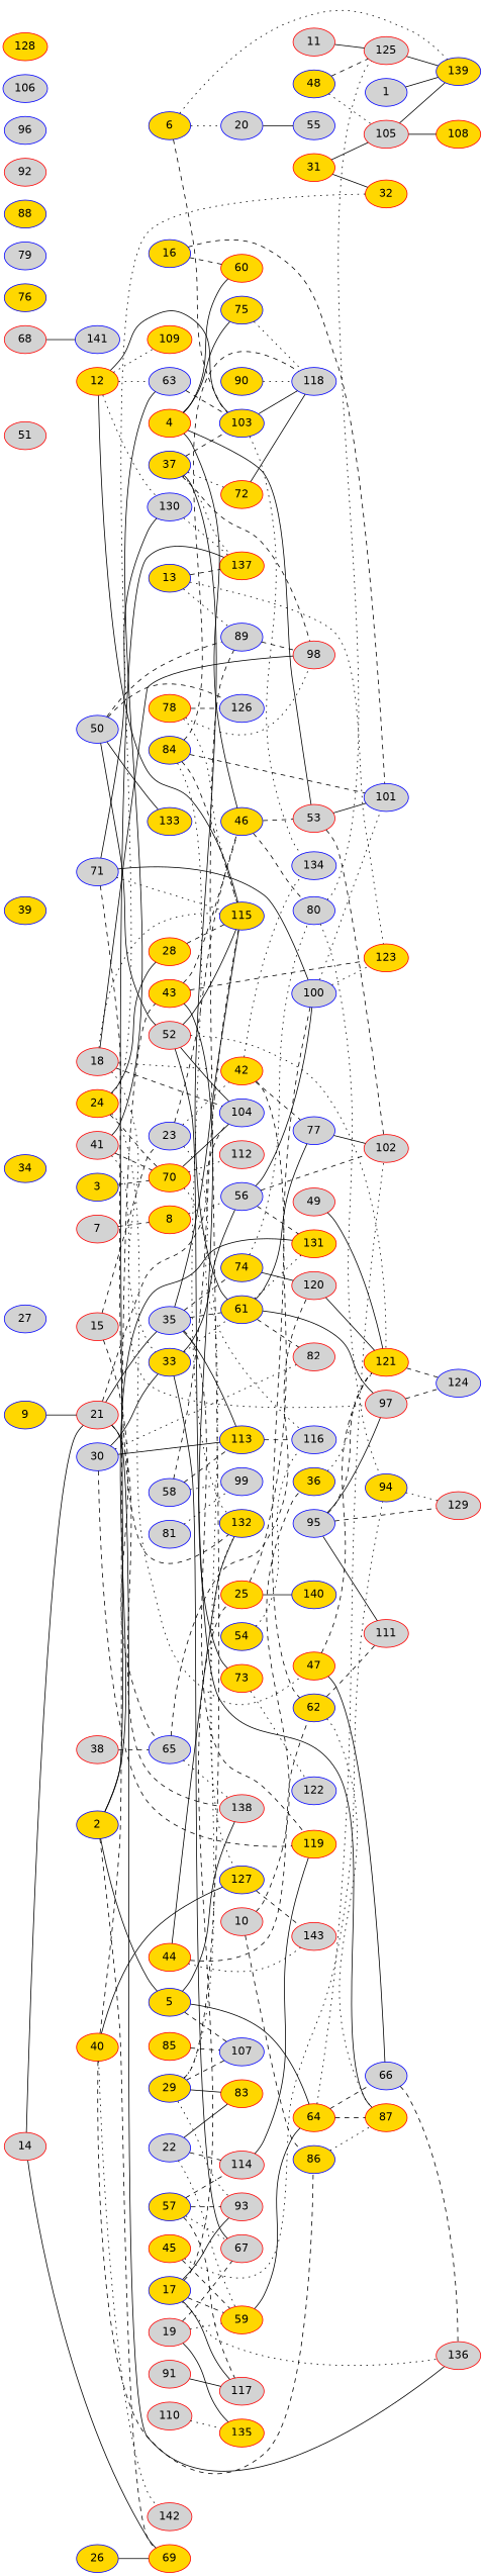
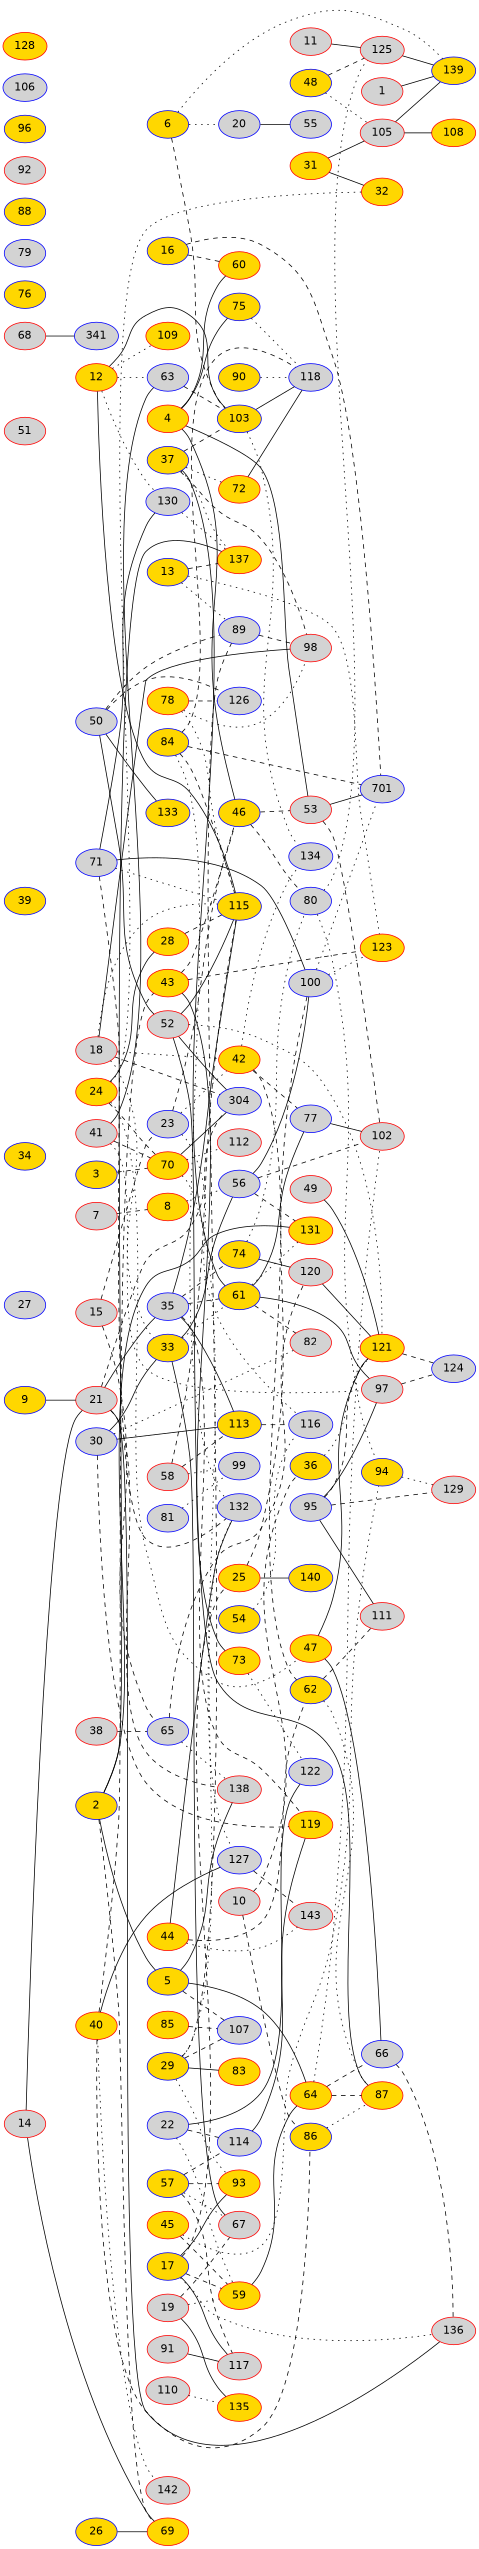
  graph {
    fontname="DejaVu Sans"
    rankdir=LR
    node [color=blue fillcolor=lightgrey fontname="DejaVu Sans" style=filled]
    edge [fontname="DejaVu Sans" style=dashed]
    139 [fillcolor=gold]
-   1
+   1 [color=red]
    2 [fillcolor=gold]
    5 [fillcolor=gold]
    69 [color=red fillcolor=gold]
    131 [color=red fillcolor=gold]
    137 [color=red fillcolor=gold]
    64 [color=red fillcolor=gold]
    107
    138 [color=red]
    3 [fillcolor=gold]
    70 [color=red fillcolor=gold]
-   104
-   127 [fillcolor=gold]
+   104 [label=304]
+   127
    112 [color=red]
    4 [color=red fillcolor=gold]
    46 [fillcolor=gold]
    53 [color=red]
    60 [color=red fillcolor=gold]
    75 [fillcolor=gold]
    80
-   101
+   101 [label=701]
    102 [color=red]
    118
    66
    87 [color=red fillcolor=gold]
    6 [fillcolor=gold]
    20
    103 [fillcolor=gold]
    55
    134
    8 [color=red fillcolor=gold]
    7 [color=red]
    56
    100
    9 [fillcolor=gold]
    21 [color=red]
    136 [color=red]
    35
    36 [fillcolor=gold]
    10 [color=red]
    86 [fillcolor=gold]
    121 [color=red fillcolor=gold]
    11 [color=red]
    125 [color=red]
    12 [color=red fillcolor=gold]
    63
    109 [color=red fillcolor=gold]
    115 [fillcolor=gold]
    130
    13 [fillcolor=gold]
    89
    123 [color=red fillcolor=gold]
    98 [color=red]
    14 [color=red]
    23
    15 [color=red]
    65
    42 [color=red fillcolor=gold]
    116
    120 [color=red]
    95
    97 [color=red]
    111 [color=red]
    129 [color=red]
    16 [fillcolor=gold]
    17 [fillcolor=gold]
    25 [color=red fillcolor=gold]
    59 [color=red fillcolor=gold]
-   93 [color=red]
+   93 [color=red fillcolor=gold]
    117 [color=red]
    140 [fillcolor=gold]
    18 [color=red]
    33 [fillcolor=gold]
    67 [color=red]
    61 [fillcolor=gold]
    62 [fillcolor=gold]
    77
    19 [color=red]
    135 [color=red fillcolor=gold]
    113 [fillcolor=gold]
    119 [color=red fillcolor=gold]
    74 [fillcolor=gold]
    22
-   114 [color=red]
+   114
    122
    24 [color=red fillcolor=gold]
    28 [color=red fillcolor=gold]
    32 [color=red fillcolor=gold]
    47 [color=red fillcolor=gold]
    26 [fillcolor=gold]
    27
    29 [fillcolor=gold]
    83 [color=red fillcolor=gold]
-   132 [fillcolor=gold]
+   132
    30
    82 [color=red]
    31 [color=red fillcolor=gold]
    105 [color=red]
    108 [color=red fillcolor=gold]
    34 [fillcolor=gold]
    124
    37 [fillcolor=gold]
    72 [color=red fillcolor=gold]
    38 [color=red]
    39 [fillcolor=gold]
    40 [color=red fillcolor=gold]
    43 [color=red fillcolor=gold]
    142 [color=red]
    73 [color=red fillcolor=gold]
    143 [color=red]
    41 [color=red]
    44 [color=red fillcolor=gold]
    45 [color=red fillcolor=gold]
    94 [fillcolor=gold]
    48 [fillcolor=gold]
    49 [color=red]
    50
    52 [color=red]
    126
    133 [fillcolor=gold]
    51 [color=red]
    54 [fillcolor=gold]
    57 [fillcolor=gold]
-   58
+   58 [color=red]
    99
-   141
+   141 [label=341]
    68 [color=red]
    71
    76 [fillcolor=gold]
    78 [color=red fillcolor=gold]
    79
    81
    84 [fillcolor=gold]
    85 [color=red fillcolor=gold]
    88 [fillcolor=gold]
    90 [fillcolor=gold]
    91 [color=red]
    92 [color=red]
-   96
+   96 [fillcolor=gold]
    106
    110 [color=red]
    128 [color=red fillcolor=gold]
    1 -- 139 [style=solid]
    2 -- 5 [style=solid]
    2 -- 69
    2 -- 131 [style=solid]
    2 -- 137 [style=solid]
    5 -- 64 [style=solid]
    5 -- 107
    5 -- 138 [style=solid]
    64 -- 102 [style=dotted]
    64 -- 66
    64 -- 87
    3 -- 70
    70 -- 104 [style=solid]
    70 -- 127 [style=dotted]
    70 -- 112 [style=dotted]
    127 -- 143
    4 -- 46 [style=solid]
    4 -- 53 [style=solid]
    4 -- 60 [style=solid]
    4 -- 75 [style=solid]
    46 -- 53
    46 -- 80
    53 -- 101 [style=solid]
    53 -- 102
    75 -- 118 [style=dotted]
    80 -- 125 [style=dotted]
    80 -- 94 [style=dotted]
    66 -- 136
    6 -- 139 [style=dotted]
    6 -- 20 [style=dotted]
    6 -- 103
    20 -- 55 [style=solid]
    103 -- 118 [style=solid]
    103 -- 134 [style=dotted]
    8 -- 56 [style=dotted]
    7 -- 8
    56 -- 131
    56 -- 102
    56 -- 100 [style=solid]
    100 -- 101 [style=dotted]
    100 -- 123 [style=dotted]
    9 -- 21 [style=solid]
    21 -- 138
    21 -- 104
    21 -- 136 [style=solid]
    21 -- 35 [style=solid]
    35 -- 115 [style=solid]
    35 -- 61
    35 -- 113 [style=solid]
    35 -- 119
    35 -- 74
    36 -- 121 [style=dotted]
    10 -- 36
    10 -- 86
    86 -- 87 [style=dotted]
    121 -- 124
    11 -- 125 [style=solid]
    125 -- 139 [style=solid]
    12 -- 103 [style=solid]
    12 -- 63 [style=dotted]
    12 -- 109 [style=dotted]
    12 -- 115 [style=solid]
    12 -- 130 [style=dotted]
    63 -- 103
    130 -- 137 [style=dotted]
    13 -- 137
    13 -- 89 [style=dotted]
    13 -- 123 [style=dotted]
    89 -- 98
    14 -- 69 [style=solid]
    14 -- 21 [style=solid]
    23 -- 46
    23 -- 42 [style=dotted]
    23 -- 116 [style=dotted]
    15 -- 23
    15 -- 65
    65 -- 138 [style=dotted]
    65 -- 120
    42 -- 134 [style=dotted]
    42 -- 62
    42 -- 77
    120 -- 121 [style=solid]
    95 -- 121
    95 -- 97 [style=solid]
    95 -- 111 [style=solid]
    95 -- 129
    97 -- 124
    16 -- 60
    16 -- 101
    17 -- 136 [style=dotted]
    17 -- 25
    17 -- 59
    17 -- 93 [style=solid]
    17 -- 117 [style=solid]
    25 -- 100
    25 -- 140 [style=solid]
    59 -- 64 [style=solid]
    18 -- 104
    18 -- 115 [style=dotted]
    18 -- 98 [style=solid]
    18 -- 42 [style=dotted]
    18 -- 33 [style=dotted]
    33 -- 56 [style=solid]
    33 -- 67 [style=solid]
    33 -- 61 [style=dotted]
    61 -- 131 [style=dotted]
    61 -- 97 [style=solid]
    61 -- 77 [style=solid]
    61 -- 82
    62 -- 87 [style=dotted]
    62 -- 111
    77 -- 102 [style=solid]
    19 -- 59 [style=dotted]
    19 -- 67
    19 -- 135 [style=solid]
    113 -- 116
    74 -- 80 [style=dotted]
    74 -- 120 [style=solid]
    22 -- 59 [style=dotted]
    22 -- 114
-   22 -- 83 [style=solid]
+   22 -- 122 [style=solid]
    114 -- 119 [style=solid]
    24 -- 70
    24 -- 28 [style=solid]
    24 -- 32 [style=dotted]
    24 -- 47 [style=dotted]
    28 -- 115
    47 -- 66 [style=solid]
-   47 -- 121
+   47 -- 121 [style=solid]
    26 -- 69 [style=solid]
    29 -- 107
    29 -- 89
    29 -- 93 [style=dotted]
    29 -- 83 [style=solid]
    29 -- 132 [style=dotted]
    30 -- 33 [style=solid]
    30 -- 113 [style=solid]
    30 -- 119
    30 -- 82 [style=dotted]
    31 -- 32 [style=solid]
    31 -- 105 [style=solid]
    105 -- 139 [style=solid]
    105 -- 108 [style=solid]
    37 -- 137 [style=dotted]
    37 -- 103
    37 -- 98
    37 -- 61 [style=solid]
    37 -- 72 [style=dotted]
    72 -- 118 [style=solid]
    38 -- 65
    40 -- 127 [style=solid]
    40 -- 86
    40 -- 43
    40 -- 142 [style=dotted]
    43 -- 46
    43 -- 123
    43 -- 73 [style=solid]
    73 -- 122 [style=dotted]
    41 -- 70
    41 -- 63 [style=solid]
    41 -- 97 [style=dotted]
    44 -- 62
    44 -- 132 [style=solid]
    44 -- 143 [style=dotted]
    45 -- 59
    45 -- 94 [style=dotted]
    94 -- 129 [style=dotted]
    48 -- 125
    48 -- 105 [style=dotted]
    49 -- 121 [style=solid]
    50 -- 89
    50 -- 52 [style=solid]
    50 -- 126
    50 -- 133 [style=solid]
    52 -- 104 [style=solid]
    52 -- 87 [style=solid]
    52 -- 121 [style=dotted]
    52 -- 115 [style=solid]
    54 -- 116 [style=dotted]
    57 -- 93
    57 -- 117
    57 -- 67 [style=dotted]
    57 -- 114
    58 -- 115
    58 -- 113
    58 -- 99 [style=dotted]
    68 -- 141 [style=solid]
    71 -- 100 [style=solid]
    71 -- 115 [style=dotted]
    71 -- 130 [style=solid]
    71 -- 132
    78 -- 115 [style=dotted]
    78 -- 98 [style=dotted]
    78 -- 126
    81 -- 99 [style=dotted]
    84 -- 101
    84 -- 118
    84 -- 115
    84 -- 132 [style=dotted]
    85 -- 107
    90 -- 118 [style=dotted]
    91 -- 117 [style=solid]
    110 -- 135 [style=dotted]
  }
